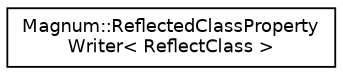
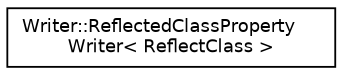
  digraph {
    rankdir=LR
-   n1 [color=black fillcolor=white fontname=Helvetica fontsize=10 height=0.2 label="Magnum::ReflectedClassProperty\lWriter\< ReflectClass \>" shape=record style=filled width=0.4]
+   n1 [color=black fillcolor=white fontname=Helvetica fontsize=10 height=0.2 label="Writer::ReflectedClassProperty\lWriter\< ReflectClass \>" shape=record style=filled width=0.4]
  }
